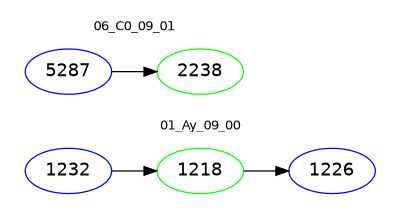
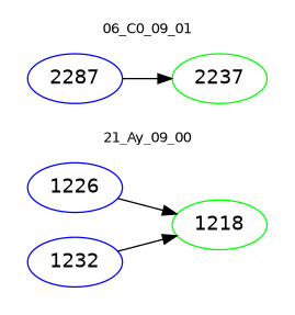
  digraph {
    fontname="DejaVu Sans"
    rankdir=LR
    node [color=blue fontname="DejaVu Sans"]
    edge [color=black fontname="DejaVu Sans"]
    n1 [label=1226]
    n2 [color=green label=1218]
    n3 [label=1232]
-   n4 [label=5287]
-   n5 [color=green label=2238]
+   n4 [label=2287]
+   n5 [color=green label=2237]
    subgraph cluster_1 {
      color=white
      fontsize=10
-     label="01_Ay_09_00"
+     label="21_Ay_09_00"
      n1
      n2
      n3
    }
    subgraph cluster_2 {
      color=white
      fontsize=10
      label="06_C0_09_01"
      n4
      n5
    }
-   n2 -> n1
+   n1 -> n2
    n3 -> n2
    n4 -> n5
  }
